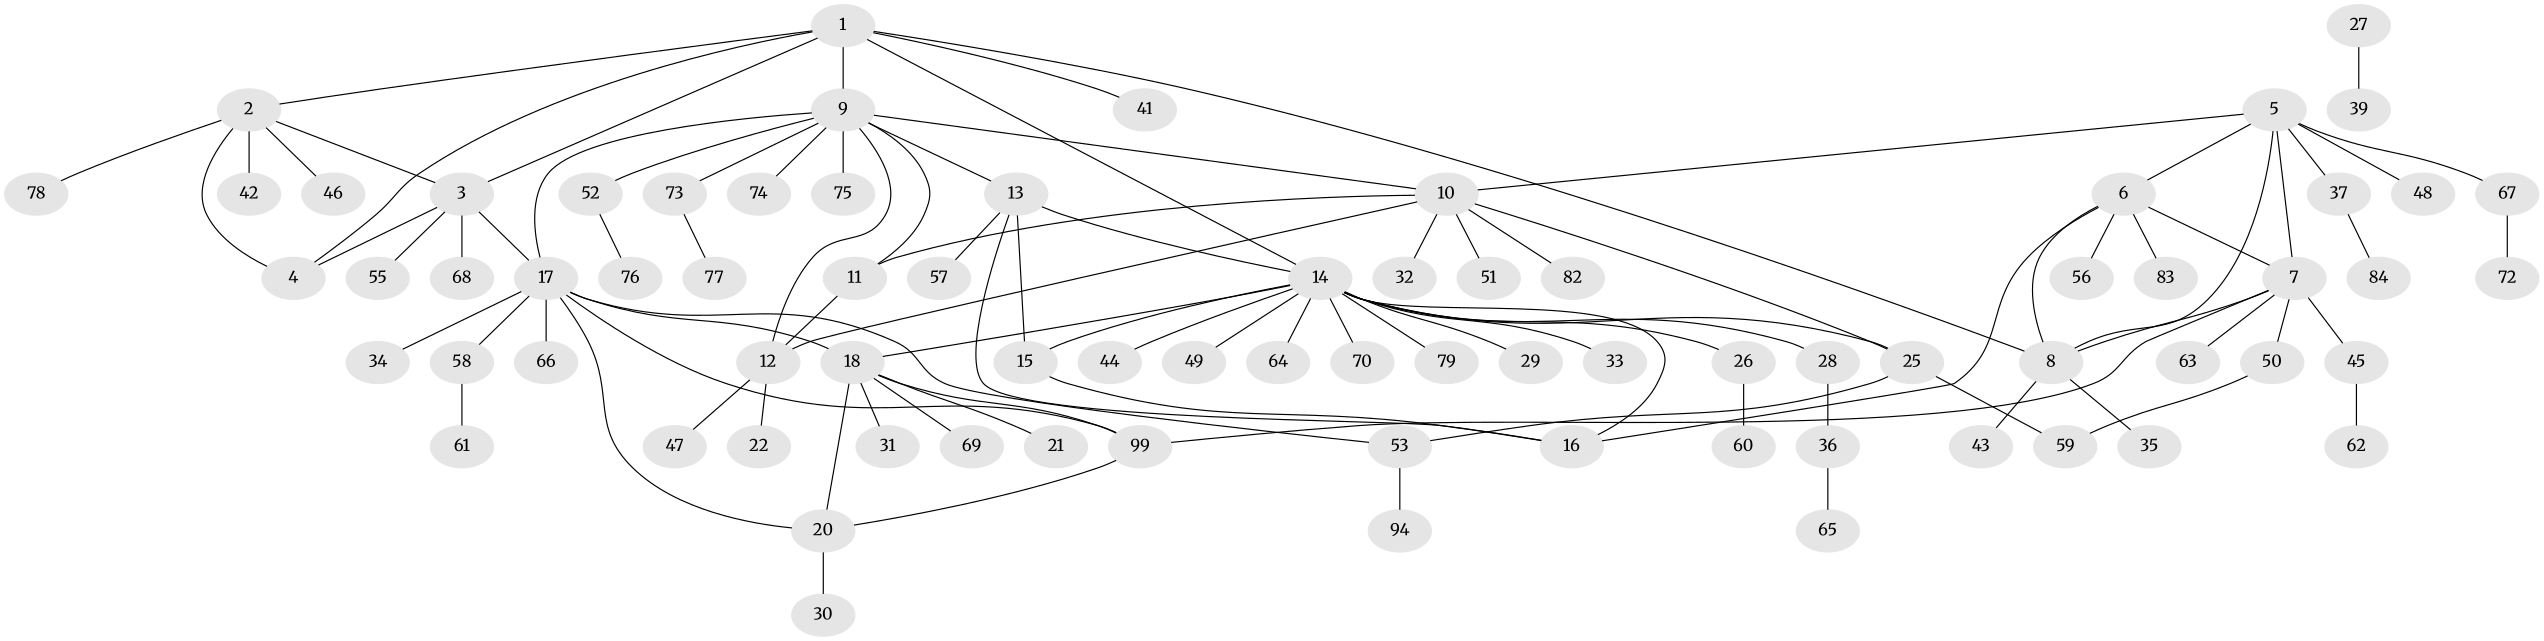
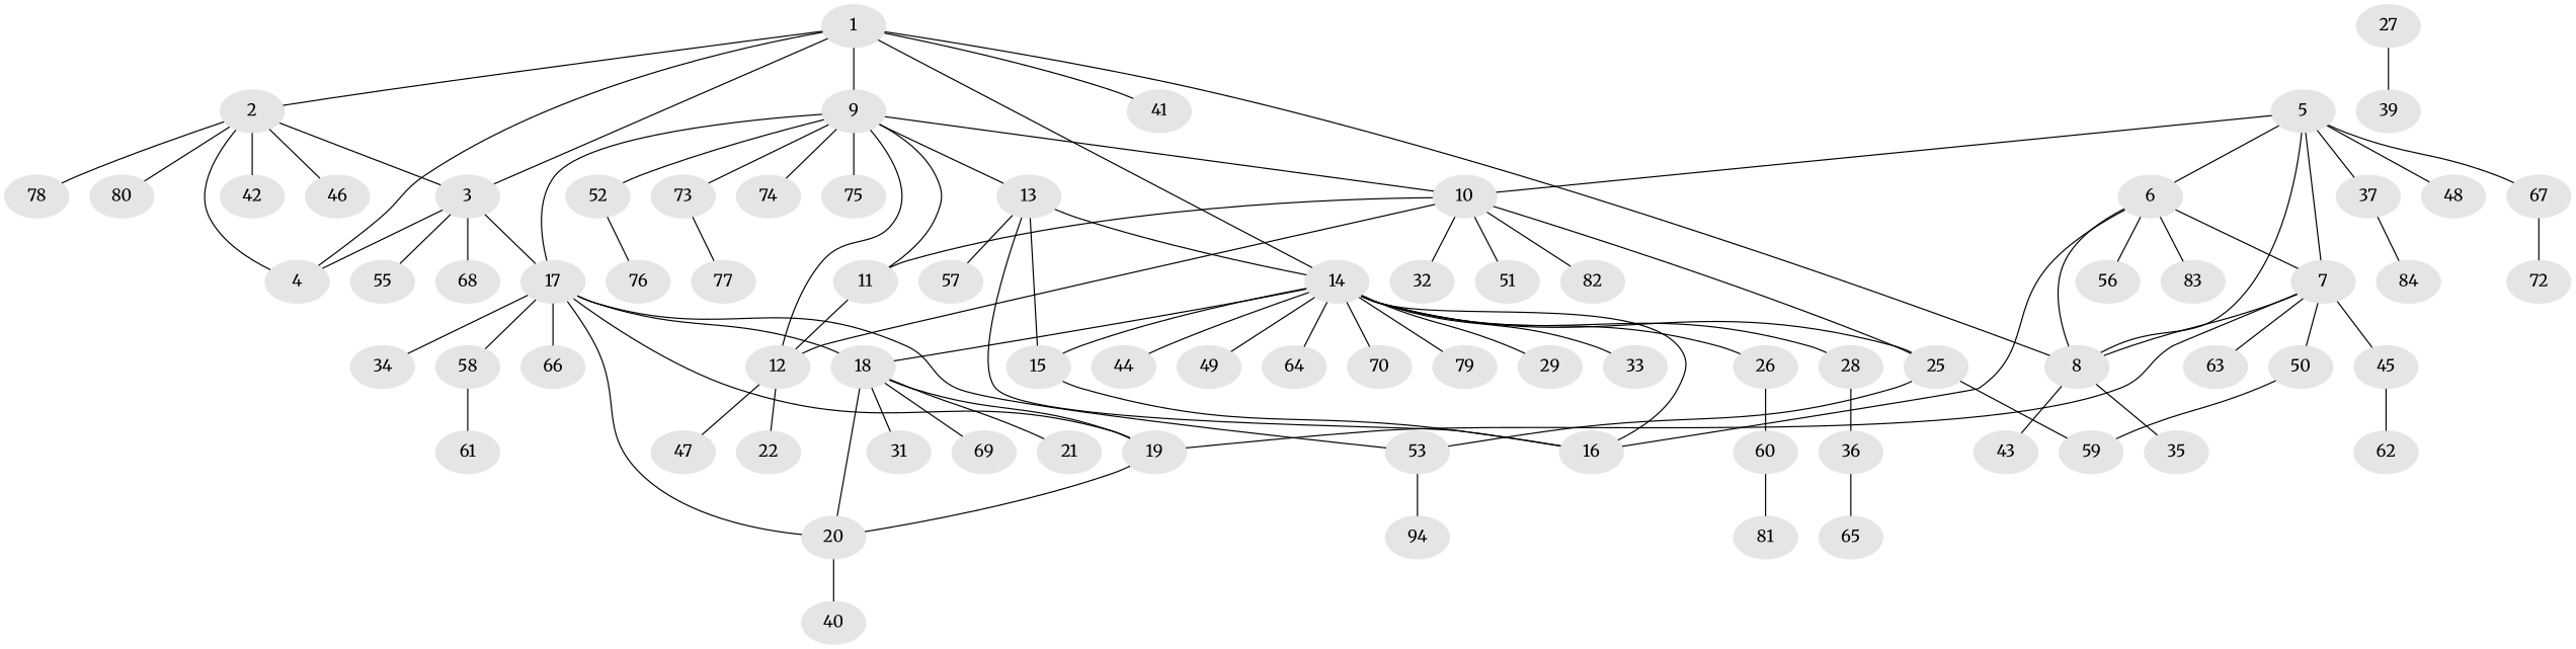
  graph {
    fontname=Merriweather
    node [color=gray90 fontname=Merriweather style=filled]
    edge [fontname=Merriweather]
    1
    2
    3
    4
    8
    9
    14
    41
    42
    46
    78
+   80
    17
    55
    68
    35
    43
    10
    11
    12
    13
    52
    73
    74
    75
    16
    25
    15
    18
    26
    28
    29
    33
    44
    49
    64
    70
    79
    20
-   19 [label=99]
+   19
    34
    53
    58
    66
    5
    6
    7
    37
    48
    67
    56
    83
    45
    50
    63
    32
    51
    82
    84
    72
-   40 [label=30]
+   40
    62
    59
    22
    47
    57
    76
    77
    21
    31
    69
    60
    36
    n74 [label=94]
    61
    27
    39
+   81
    65
    1 -- 2
    1 -- 3
    1 -- 4
    1 -- 8
    1 -- 9
    1 -- 14
    1 -- 41
    2 -- 3
    2 -- 4
    2 -- 42
    2 -- 46
    2 -- 78
+   2 -- 80
    3 -- 4
    3 -- 17
    3 -- 55
    3 -- 68
    8 -- 35
    8 -- 43
    9 -- 17
    9 -- 10
    9 -- 11
    9 -- 12
    9 -- 13
    9 -- 52
    9 -- 73
    9 -- 74
    9 -- 75
    14 -- 16
    14 -- 25
    14 -- 15
    14 -- 18
    14 -- 26
    14 -- 28
    14 -- 29
    14 -- 33
    14 -- 44
    14 -- 49
    14 -- 64
    14 -- 70
    14 -- 79
    17 -- 18
    17 -- 20
    17 -- 19
    17 -- 34
    17 -- 53
    17 -- 58
    17 -- 66
    10 -- 11
    10 -- 12
    10 -- 25
    10 -- 32
    10 -- 51
    10 -- 82
    11 -- 12
    12 -- 22
    12 -- 47
    13 -- 14
    13 -- 16
    13 -- 15
    13 -- 57
    52 -- 76
    73 -- 77
    25 -- 53
    25 -- 59
    15 -- 16
    18 -- 20
    18 -- 19
    18 -- 21
    18 -- 31
    18 -- 69
    26 -- 60
    28 -- 36
    20 -- 40
    19 -- 20
    53 -- n74
    58 -- 61
    5 -- 8
    5 -- 10
    5 -- 6
    5 -- 7
    5 -- 37
    5 -- 48
    5 -- 67
    6 -- 8
    6 -- 16
    6 -- 7
    6 -- 56
    6 -- 83
    7 -- 8
    7 -- 19
    7 -- 45
    7 -- 50
    7 -- 63
    37 -- 84
    67 -- 72
    45 -- 62
    50 -- 59
+   60 -- 81
    36 -- 65
    27 -- 39
  }
